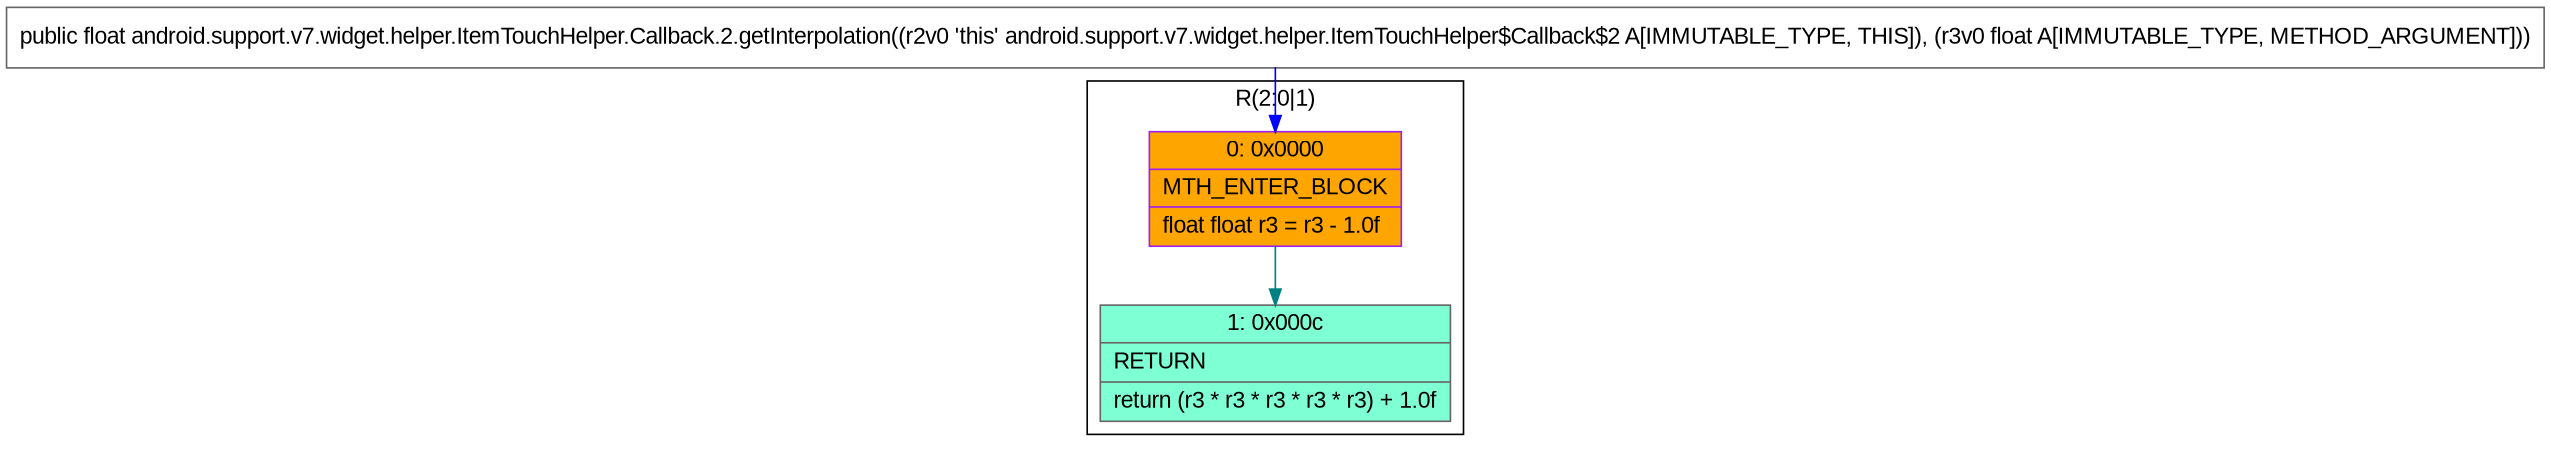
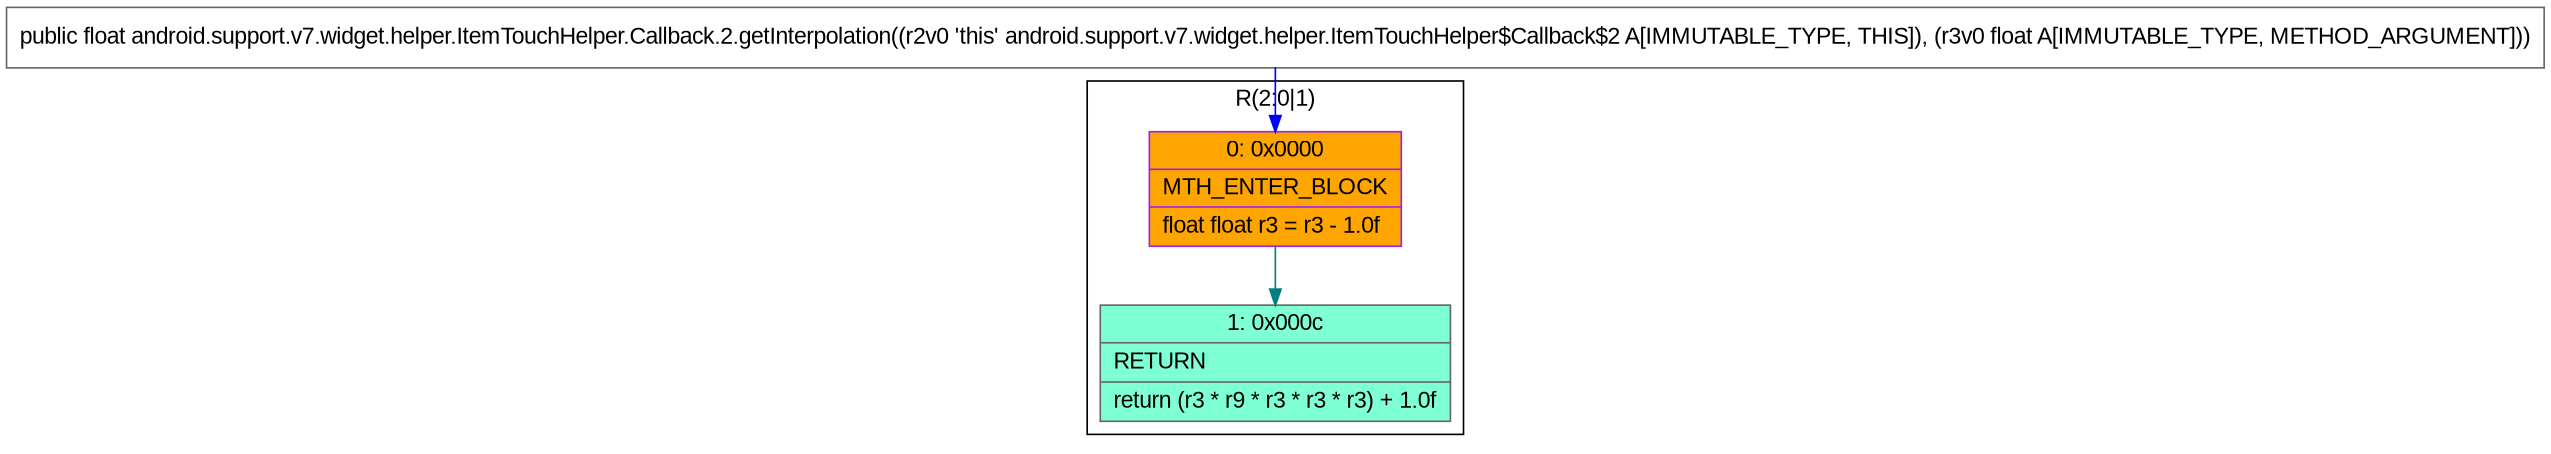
  digraph {
    fontname="Liberation Sans"
    node [color=gray40 shape=record style=filled fontname="Liberation Sans"]
    edge [fontname="Liberation Sans"]
    n1 [color=purple label="{0\:\ 0x0000|MTH_ENTER_BLOCK\l|float float r3 = r3 \- 1.0f\l}" fillcolor=orange]
-   n2 [label="{1\:\ 0x000c|RETURN\l|return (r3 * r3 * r3 * r3 * r3) + 1.0f\l}" fillcolor=aquamarine]
+   n2 [label="{1\:\ 0x000c|RETURN\l|return (r3 * r9 * r3 * r3 * r3) + 1.0f\l}" fillcolor=aquamarine]
    n3 [label="{public float android.support.v7.widget.helper.ItemTouchHelper.Callback.2.getInterpolation((r2v0 'this' android.support.v7.widget.helper.ItemTouchHelper$Callback$2 A[IMMUTABLE_TYPE, THIS]), (r3v0 float A[IMMUTABLE_TYPE, METHOD_ARGUMENT])) }" fillcolor=white]
    subgraph cluster_1 {
      label="R(2:0|1)"
      n1
      n2
    }
    n1 -> n2 [color=teal]
    n3 -> n1 [color=blue]
  }
